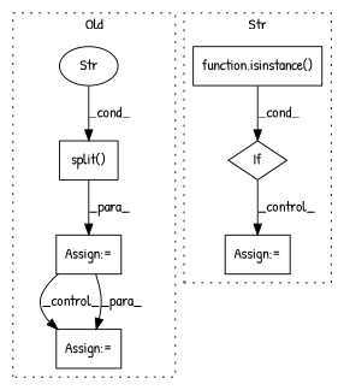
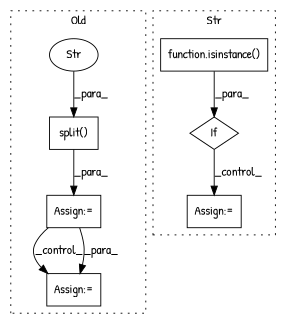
  digraph {
    fontname="Patrick Hand"
    node [a=68 fontname="Patrick Hand" l=3 shape=box]
    edge [fontname="Patrick Hand"]
    n1 [a=75 l="11,1" label="split()" s="12408,12422"]
    n2 [a=66 label=Str s=12419 shape=ellipse]
    n3 [label="Assign:=" s=12405]
    n4 [label="Assign:=" s=12500]
    n5 [a=75 l="11,1" label="function.isinstance()" s="12320,12352"]
    n6 [a=96 label=If s=12317 shape=diamond]
    n7 [label="Assign:=" s=12850]
    subgraph cluster_1 {
      label=Old
      style=dotted
      n1
      n2
      n3
      n4
    }
    subgraph cluster_2 {
      label=Str
      style=dotted
      n5
      n6
      n7
    }
    n1 -> n3 [label=_para_]
-   n2 -> n1 [label=_cond_]
+   n2 -> n1 [label=_para_]
    n3 -> n4 [label=_control_]
    n3 -> n4 [label=_para_]
-   n5 -> n6 [label=_cond_]
+   n5 -> n6 [label=_para_]
    n6 -> n7 [label=_control_]
  }
